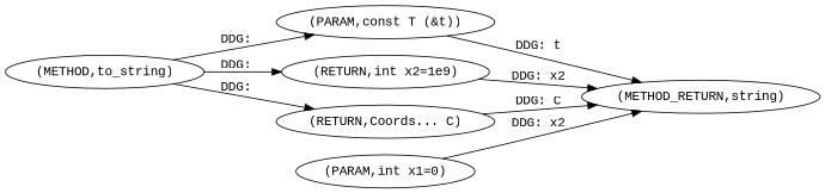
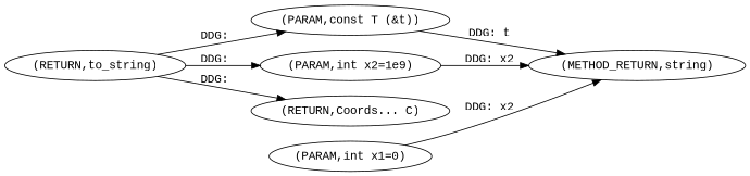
  digraph {
    fontname="Liberation Mono"
    rankdir=LR
    node [fontname="Liberation Mono"]
    edge [fontname="Liberation Mono"]
-   n1 [label="(METHOD,to_string)"]
+   n1 [label="(RETURN,to_string)"]
    n2 [label="(PARAM,const T (&t))"]
-   n3 [label="(RETURN,int x2=1e9)"]
+   n3 [label="(PARAM,int x2=1e9)"]
    n4 [label="(RETURN,Coords... C)"]
    n5 [label="(METHOD_RETURN,string)"]
    n6 [label="(PARAM,int x1=0)"]
    n1 -> n2 [label="DDG: "]
    n1 -> n3 [label="DDG: "]
    n1 -> n4 [label="DDG: "]
    n2 -> n5 [label="DDG: t"]
    n3 -> n5 [label="DDG: x2"]
-   n4 -> n5 [label="DDG: C"]
    n6 -> n5 [label="DDG: x2"]
  }
